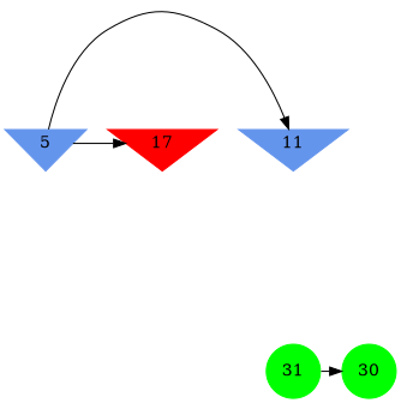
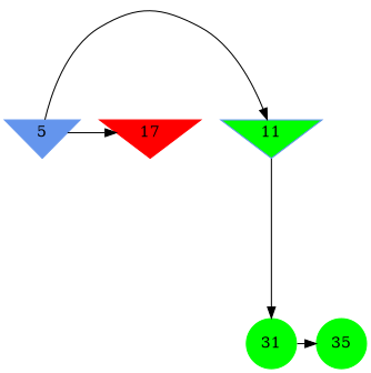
  digraph {
    ranksep=2.0
    node [color=cornflowerblue shape=invtriangle style=filled]
    5
-   11
+   11 [fillcolor=green]
    17 [color=red]
-   30 [color=green shape=circle]
+   30 [color=green shape=circle label=35]
    31 [color=green shape=circle]
    subgraph sub_1 {
      rank=same
      5
      11
      17
    }
    subgraph sub_2 {
      rank=same
    }
    subgraph sub_3 {
      rank=same
      30
      31
    }
    5 -> 11
    5 -> 17
+   11 -> 31
    31 -> 30
  }
